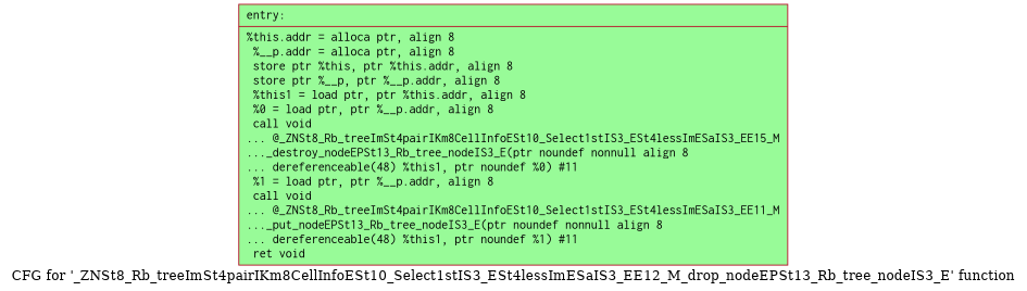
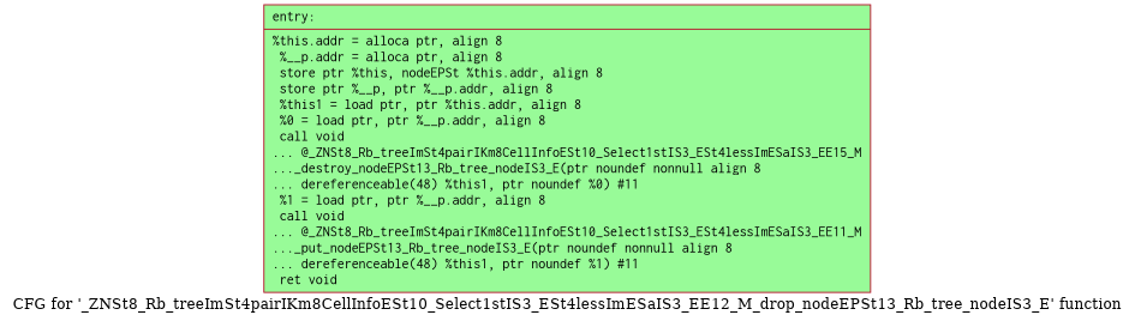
  digraph {
    label="CFG for '_ZNSt8_Rb_treeImSt4pairIKm8CellInfoESt10_Select1stIS3_ESt4lessImESaIS3_EE12_M_drop_nodeEPSt13_Rb_tree_nodeIS3_E' function"
-   n1 [color="#b70d28ff" fillcolor=palegreen fontname=Courier label="{entry:\l|  %this.addr = alloca ptr, align 8\l  %__p.addr = alloca ptr, align 8\l  store ptr %this, ptr %this.addr, align 8\l  store ptr %__p, ptr %__p.addr, align 8\l  %this1 = load ptr, ptr %this.addr, align 8\l  %0 = load ptr, ptr %__p.addr, align 8\l  call void\l... @_ZNSt8_Rb_treeImSt4pairIKm8CellInfoESt10_Select1stIS3_ESt4lessImESaIS3_EE15_M\l..._destroy_nodeEPSt13_Rb_tree_nodeIS3_E(ptr noundef nonnull align 8\l... dereferenceable(48) %this1, ptr noundef %0) #11\l  %1 = load ptr, ptr %__p.addr, align 8\l  call void\l... @_ZNSt8_Rb_treeImSt4pairIKm8CellInfoESt10_Select1stIS3_ESt4lessImESaIS3_EE11_M\l..._put_nodeEPSt13_Rb_tree_nodeIS3_E(ptr noundef nonnull align 8\l... dereferenceable(48) %this1, ptr noundef %1) #11\l  ret void\l}" shape=record style=filled]
+   n1 [color="#b70d28ff" fillcolor=palegreen fontname=Courier label="{entry:\l|  %this.addr = alloca ptr, align 8\l  %__p.addr = alloca ptr, align 8\l  store ptr %this, nodeEPSt %this.addr, align 8\l  store ptr %__p, ptr %__p.addr, align 8\l  %this1 = load ptr, ptr %this.addr, align 8\l  %0 = load ptr, ptr %__p.addr, align 8\l  call void\l... @_ZNSt8_Rb_treeImSt4pairIKm8CellInfoESt10_Select1stIS3_ESt4lessImESaIS3_EE15_M\l..._destroy_nodeEPSt13_Rb_tree_nodeIS3_E(ptr noundef nonnull align 8\l... dereferenceable(48) %this1, ptr noundef %0) #11\l  %1 = load ptr, ptr %__p.addr, align 8\l  call void\l... @_ZNSt8_Rb_treeImSt4pairIKm8CellInfoESt10_Select1stIS3_ESt4lessImESaIS3_EE11_M\l..._put_nodeEPSt13_Rb_tree_nodeIS3_E(ptr noundef nonnull align 8\l... dereferenceable(48) %this1, ptr noundef %1) #11\l  ret void\l}" shape=record style=filled]
  }
